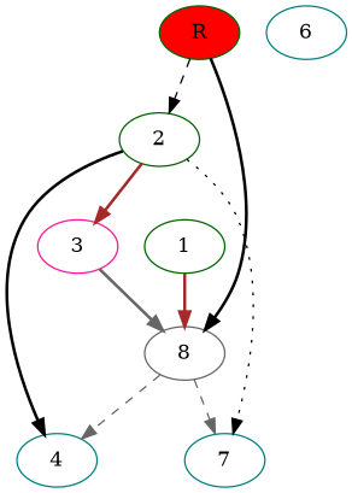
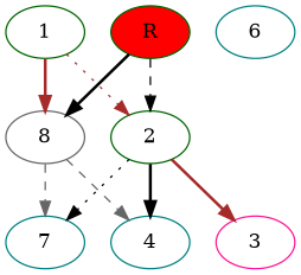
  digraph {
    node [color=darkgreen]
    edge [color=black style=bold]
    1
    2
    8 [color=gray40]
    4 [color=teal]
    7 [color=teal]
    3 [color=deeppink]
    6 [color=teal]
    R [fillcolor="#ff0000" style=filled]
+   1 -> 2 [color=brown style=dotted]
    1 -> 8 [color=brown]
    2 -> 4
    2 -> 7 [style=dotted]
    2 -> 3 [color=brown]
    8 -> 4 [color=gray40 style=dashed]
    8 -> 7 [color=gray40 style=dashed]
-   3 -> 8 [color=gray40]
    R -> 2 [style=dashed]
    R -> 8
  }
